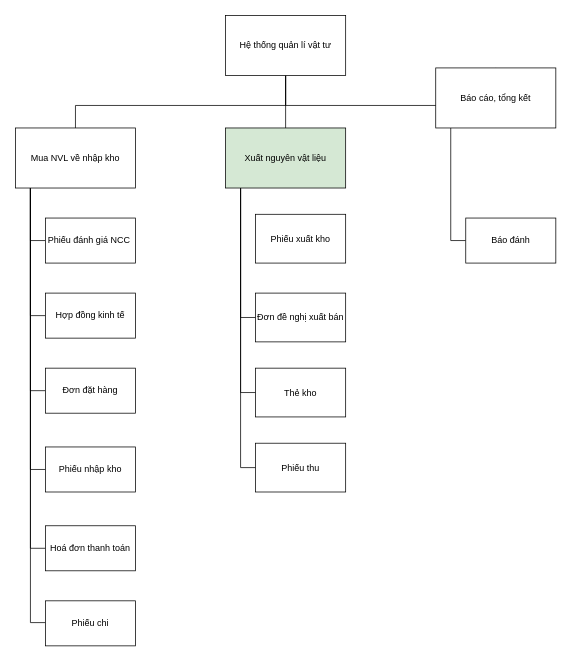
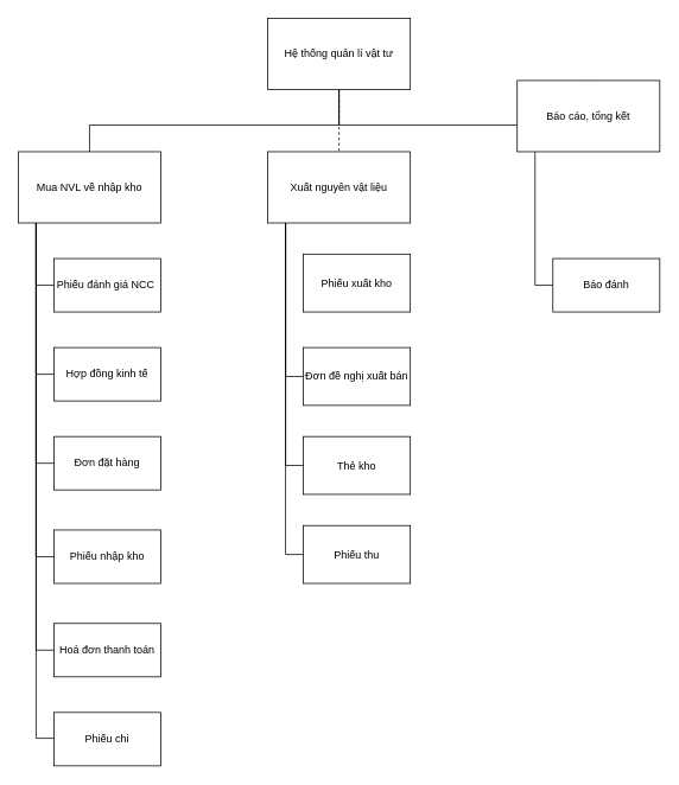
  <mxCell id="0" />
  <mxCell id="1" parent="0" />
- <mxCell id="2" style="edgeStyle=orthogonalEdgeStyle;rounded=0;orthogonalLoop=1;jettySize=auto;html=1;entryX=0.5;entryY=0;entryDx=0;entryDy=0;endArrow=none;endFill=0;" parent="1" source="5" target="9" edge="1"><mxGeometry relative="1" as="geometry" /></mxCell>
+ <mxCell id="2" style="edgeStyle=orthogonalEdgeStyle;rounded=0;orthogonalLoop=1;jettySize=auto;html=1;entryX=0.5;entryY=0;entryDx=0;entryDy=0;endArrow=none;endFill=0;dashed=1;" parent="1" source="5" target="9" edge="1"><mxGeometry relative="1" as="geometry" /></mxCell>
  <mxCell id="3" style="edgeStyle=orthogonalEdgeStyle;rounded=0;orthogonalLoop=1;jettySize=auto;html=1;entryX=0.5;entryY=0;entryDx=0;entryDy=0;endArrow=none;endFill=0;" parent="1" source="5" target="16" edge="1"><mxGeometry relative="1" as="geometry"><Array as="points"><mxPoint x="380" y="140" /><mxPoint x="100" y="140" /></Array></mxGeometry></mxCell>
  <mxCell id="4" style="edgeStyle=orthogonalEdgeStyle;rounded=0;orthogonalLoop=1;jettySize=auto;html=1;entryX=0.5;entryY=0;entryDx=0;entryDy=0;endArrow=none;endFill=0;" parent="1" source="5" target="18" edge="1"><mxGeometry relative="1" as="geometry"><Array as="points"><mxPoint x="380" y="140" /><mxPoint x="660" y="140" /></Array></mxGeometry></mxCell>
  <mxCell id="5" value="Hệ thống quản lí vật tư" style="rounded=0;whiteSpace=wrap;html=1;" parent="1" vertex="1"><mxGeometry x="300" y="20" width="160" height="80" as="geometry" /></mxCell>
  <mxCell id="6" style="edgeStyle=orthogonalEdgeStyle;rounded=0;orthogonalLoop=1;jettySize=auto;html=1;entryX=0;entryY=0.5;entryDx=0;entryDy=0;endArrow=none;endFill=0;" parent="1" source="9" target="27" edge="1"><mxGeometry relative="1" as="geometry"><Array as="points"><mxPoint x="320" y="623" /></Array></mxGeometry></mxCell>
  <mxCell id="7" style="edgeStyle=orthogonalEdgeStyle;rounded=0;orthogonalLoop=1;jettySize=auto;html=1;entryX=0;entryY=0.5;entryDx=0;entryDy=0;endArrow=none;endFill=0;" parent="1" source="9" target="29" edge="1"><mxGeometry relative="1" as="geometry"><Array as="points"><mxPoint x="320" y="523" /></Array></mxGeometry></mxCell>
  <mxCell id="8" style="edgeStyle=orthogonalEdgeStyle;rounded=0;orthogonalLoop=1;jettySize=auto;html=1;entryX=0;entryY=0.5;entryDx=0;entryDy=0;endArrow=none;endFill=0;" parent="1" source="9" target="21" edge="1"><mxGeometry relative="1" as="geometry"><Array as="points"><mxPoint x="320" y="423" /></Array></mxGeometry></mxCell>
- <mxCell id="9" value="Xuất nguyên vật liệu" style="rounded=0;whiteSpace=wrap;html=1;fillColor=#d5e8d4;" parent="1" vertex="1"><mxGeometry x="300" y="170" width="160" height="80" as="geometry" /></mxCell>
+ <mxCell id="9" value="Xuất nguyên vật liệu" style="rounded=0;whiteSpace=wrap;html=1;" parent="1" vertex="1"><mxGeometry x="300" y="170" width="160" height="80" as="geometry" /></mxCell>
  <mxCell id="10" style="edgeStyle=orthogonalEdgeStyle;rounded=0;orthogonalLoop=1;jettySize=auto;html=1;entryX=0;entryY=0.5;entryDx=0;entryDy=0;endArrow=none;endFill=0;" parent="1" source="16" target="20" edge="1"><mxGeometry relative="1" as="geometry"><Array as="points"><mxPoint x="40" y="320" /></Array></mxGeometry></mxCell>
  <mxCell id="11" style="edgeStyle=orthogonalEdgeStyle;rounded=0;orthogonalLoop=1;jettySize=auto;html=1;endArrow=none;endFill=0;" parent="1" source="16" target="28" edge="1"><mxGeometry relative="1" as="geometry"><mxPoint x="60" y="829" as="targetPoint" /><Array as="points"><mxPoint x="40" y="829" /></Array></mxGeometry></mxCell>
  <mxCell id="12" style="edgeStyle=orthogonalEdgeStyle;rounded=0;orthogonalLoop=1;jettySize=auto;html=1;entryX=0;entryY=0.5;entryDx=0;entryDy=0;endArrow=none;endFill=0;" parent="1" source="16" target="26" edge="1"><mxGeometry relative="1" as="geometry"><Array as="points"><mxPoint x="40" y="730" /></Array></mxGeometry></mxCell>
  <mxCell id="13" style="edgeStyle=orthogonalEdgeStyle;rounded=0;orthogonalLoop=1;jettySize=auto;html=1;entryX=0;entryY=0.5;entryDx=0;entryDy=0;endArrow=none;endFill=0;" parent="1" source="16" target="25" edge="1"><mxGeometry relative="1" as="geometry"><Array as="points"><mxPoint x="40" y="625" /></Array></mxGeometry></mxCell>
  <mxCell id="14" style="edgeStyle=orthogonalEdgeStyle;rounded=0;orthogonalLoop=1;jettySize=auto;html=1;entryX=0;entryY=0.5;entryDx=0;entryDy=0;endArrow=none;endFill=0;" parent="1" source="16" target="23" edge="1"><mxGeometry relative="1" as="geometry"><Array as="points"><mxPoint x="40" y="520" /></Array></mxGeometry></mxCell>
  <mxCell id="15" style="edgeStyle=orthogonalEdgeStyle;rounded=0;orthogonalLoop=1;jettySize=auto;html=1;entryX=0;entryY=0.5;entryDx=0;entryDy=0;endArrow=none;endFill=0;" parent="1" source="16" target="24" edge="1"><mxGeometry relative="1" as="geometry"><Array as="points"><mxPoint x="40" y="420" /></Array></mxGeometry></mxCell>
  <mxCell id="16" value="Mua NVL về nhập kho" style="rounded=0;whiteSpace=wrap;html=1;" parent="1" vertex="1"><mxGeometry x="20" y="170" width="160" height="80" as="geometry" /></mxCell>
  <mxCell id="17" style="edgeStyle=orthogonalEdgeStyle;rounded=0;orthogonalLoop=1;jettySize=auto;html=1;entryX=0;entryY=0.5;entryDx=0;entryDy=0;endArrow=none;endFill=0;" parent="1" source="18" target="19" edge="1"><mxGeometry relative="1" as="geometry"><Array as="points"><mxPoint x="600" y="320" /></Array></mxGeometry></mxCell>
  <mxCell id="18" value="Báo cáo, tổng kết" style="rounded=0;whiteSpace=wrap;html=1;" parent="1" vertex="1"><mxGeometry x="580" y="90" width="160" height="80" as="geometry" /></mxCell>
  <mxCell id="19" value="Báo đánh" style="rounded=0;whiteSpace=wrap;html=1;" parent="1" vertex="1"><mxGeometry x="620" y="290" width="120" height="60" as="geometry" /></mxCell>
  <mxCell id="20" value="Phiếu đánh giá NCC&amp;nbsp;" style="rounded=0;whiteSpace=wrap;html=1;" parent="1" vertex="1"><mxGeometry x="60" y="290" width="120" height="60" as="geometry" /></mxCell>
  <mxCell id="21" value="Đơn đề nghị xuất bán" style="rounded=0;whiteSpace=wrap;html=1;" parent="1" vertex="1"><mxGeometry x="340" y="390" width="120" height="65" as="geometry" /></mxCell>
  <mxCell id="22" value="Phiếu xuất kho" style="rounded=0;whiteSpace=wrap;html=1;" parent="1" vertex="1"><mxGeometry x="340" y="285" width="120" height="65" as="geometry" /></mxCell>
  <mxCell id="23" value="Đơn đặt hàng" style="rounded=0;whiteSpace=wrap;html=1;" parent="1" vertex="1"><mxGeometry x="60" y="490" width="120" height="60" as="geometry" /></mxCell>
  <mxCell id="24" value="Hợp đồng kinh tế" style="rounded=0;whiteSpace=wrap;html=1;" parent="1" vertex="1"><mxGeometry x="60" y="390" width="120" height="60" as="geometry" /></mxCell>
  <mxCell id="25" value="Phiếu nhập kho" style="rounded=0;whiteSpace=wrap;html=1;" parent="1" vertex="1"><mxGeometry x="60" y="595" width="120" height="60" as="geometry" /></mxCell>
  <mxCell id="26" value="Hoá đơn thanh toán" style="rounded=0;whiteSpace=wrap;html=1;" parent="1" vertex="1"><mxGeometry x="60" y="700" width="120" height="60" as="geometry" /></mxCell>
  <mxCell id="27" value="Phiếu thu" style="rounded=0;whiteSpace=wrap;html=1;" parent="1" vertex="1"><mxGeometry x="340" y="590" width="120" height="65" as="geometry" /></mxCell>
  <mxCell id="28" value="Phiếu chi" style="rounded=0;whiteSpace=wrap;html=1;" parent="1" vertex="1"><mxGeometry x="60" y="800" width="120" height="60" as="geometry" /></mxCell>
  <mxCell id="29" value="Thẻ kho" style="rounded=0;whiteSpace=wrap;html=1;" parent="1" vertex="1"><mxGeometry x="340" y="490" width="120" height="65" as="geometry" /></mxCell>
